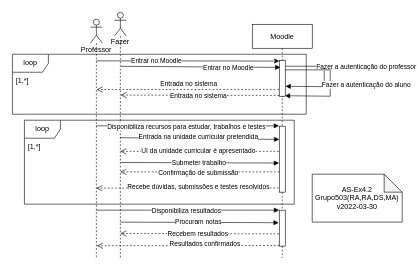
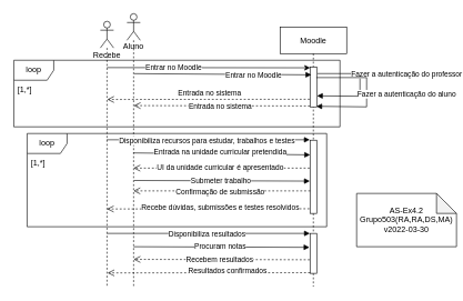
  <mxCell id="0" />
  <mxCell id="1" parent="0" />
  <mxCell id="2" value="loop" style="shape=umlFrame;whiteSpace=wrap;html=1;width=60;height=30;" vertex="1" parent="1"><mxGeometry y="90" width="490" height="100" as="geometry" x="20" /></mxCell>
  <mxCell id="3" value="loop" style="shape=umlFrame;whiteSpace=wrap;html=1;width=60;height=30;" parent="1" vertex="1"><mxGeometry x="40" y="200" width="450" height="140" as="geometry" /></mxCell>
  <mxCell id="4" value="Moodle" style="shape=umlLifeline;perimeter=lifelinePerimeter;container=1;collapsible=0;recursiveResize=0;rounded=0;shadow=0;strokeWidth=1;" parent="1" vertex="1"><mxGeometry x="420" y="40" width="100" height="390" as="geometry" /></mxCell>
  <mxCell id="5" value="" style="html=1;points=[];perimeter=orthogonalPerimeter;" parent="4" vertex="1"><mxGeometry x="45" y="60" width="10" height="60" as="geometry" /></mxCell>
  <mxCell id="6" value="Fazer a autenticação do professor" style="html=1;verticalAlign=bottom;endArrow=block;rounded=0;entryX=1.05;entryY=0.725;entryDx=0;entryDy=0;entryPerimeter=0;" parent="4" target="5" edge="1"><mxGeometry x="-0.089" y="70" width="80" relative="1" as="geometry"><mxPoint x="56" y="70" as="sourcePoint" /><mxPoint x="120" y="80" as="targetPoint" /><Array as="points"><mxPoint x="120" y="70" /><mxPoint x="120" y="104" /></Array><mxPoint as="offset" /></mxGeometry></mxCell>
  <mxCell id="7" value="" style="html=1;points=[];perimeter=orthogonalPerimeter;" parent="4" vertex="1"><mxGeometry x="45" y="170" width="10" height="110" as="geometry" /></mxCell>
  <mxCell id="8" value="" style="html=1;points=[];perimeter=orthogonalPerimeter;" vertex="1" parent="4"><mxGeometry x="45" y="310" width="10" height="60" as="geometry" /></mxCell>
  <mxCell id="9" value="Fazer a autenticação do aluno" style="html=1;verticalAlign=bottom;endArrow=block;rounded=0;entryX=0.948;entryY=0.986;entryDx=0;entryDy=0;entryPerimeter=0;exitX=0.948;exitY=0.267;exitDx=0;exitDy=0;exitPerimeter=0;" edge="1" parent="4" source="5" target="5"><mxGeometry x="0.123" y="60" width="80" relative="1" as="geometry"><mxPoint x="65" y="76" as="sourcePoint" /><mxPoint x="65.5" y="119.5" as="targetPoint" /><Array as="points"><mxPoint x="130" y="76" /><mxPoint x="130" y="120" /></Array><mxPoint as="offset" /></mxGeometry></mxCell>
- <mxCell id="10" value="Fazer" style="shape=umlLifeline;participant=umlActor;perimeter=lifelinePerimeter;whiteSpace=wrap;html=1;container=1;collapsible=0;recursiveResize=0;verticalAlign=top;spacingTop=36;outlineConnect=0;" parent="1" vertex="1"><mxGeometry x="190" y="20" width="20" height="410" as="geometry" /></mxCell>
+ <mxCell id="10" value="Aluno" style="shape=umlLifeline;participant=umlActor;perimeter=lifelinePerimeter;whiteSpace=wrap;html=1;container=1;collapsible=0;recursiveResize=0;verticalAlign=top;spacingTop=36;outlineConnect=0;" parent="1" vertex="1"><mxGeometry x="190" y="20" width="20" height="410" as="geometry" /></mxCell>
  <mxCell id="11" value="Resultados confirmados" style="html=1;verticalAlign=bottom;endArrow=open;dashed=1;endSize=8;rounded=0;exitX=-0.021;exitY=1.016;exitDx=0;exitDy=0;exitPerimeter=0;entryX=0.52;entryY=0.434;entryDx=0;entryDy=0;entryPerimeter=0;" edge="1" parent="10"><mxGeometry x="-0.184" y="7" relative="1" as="geometry"><mxPoint x="275.0" y="389" as="sourcePoint" /><mxPoint x="-29.09" y="389.32" as="targetPoint" /><mxPoint as="offset" /></mxGeometry></mxCell>
  <mxCell id="12" value="Entrar no Moodle" style="html=1;verticalAlign=bottom;endArrow=block;rounded=0;entryX=0.09;entryY=0.022;entryDx=0;entryDy=0;entryPerimeter=0;exitX=0.497;exitY=0.341;exitDx=0;exitDy=0;exitPerimeter=0;" parent="1" edge="1"><mxGeometry x="0.347" y="-10" width="80" relative="1" as="geometry"><mxPoint x="200.94" y="110.12" as="sourcePoint" /><mxPoint x="466.9" y="111.88" as="targetPoint" /><mxPoint as="offset" /></mxGeometry></mxCell>
  <mxCell id="13" value="Entrada no sistema" style="html=1;verticalAlign=bottom;endArrow=open;dashed=1;endSize=8;rounded=0;exitX=-0.021;exitY=1.016;exitDx=0;exitDy=0;exitPerimeter=0;entryX=0.515;entryY=0.469;entryDx=0;entryDy=0;entryPerimeter=0;" parent="1" edge="1"><mxGeometry x="0.019" y="10" relative="1" as="geometry"><mxPoint x="464.79" y="158.64" as="sourcePoint" /><mxPoint x="200.3" y="158.08" as="targetPoint" /><mxPoint as="offset" /></mxGeometry></mxCell>
  <mxCell id="14" value="Entrada na unidade curricular pretendida" style="html=1;verticalAlign=bottom;endArrow=block;rounded=0;exitX=0.466;exitY=0.538;exitDx=0;exitDy=0;exitPerimeter=0;entryX=0.005;entryY=0.084;entryDx=0;entryDy=0;entryPerimeter=0;" parent="1" edge="1"><mxGeometry x="-0.016" y="-6" width="80" relative="1" as="geometry"><mxPoint x="199.32" y="229.16" as="sourcePoint" /><mxPoint x="465.05" y="232.04" as="targetPoint" /><mxPoint as="offset" /></mxGeometry></mxCell>
  <mxCell id="15" value="Submeter trabalho" style="html=1;verticalAlign=bottom;endArrow=block;rounded=0;entryX=-0.038;entryY=0.009;entryDx=0;entryDy=0;entryPerimeter=0;exitX=0.527;exitY=0.811;exitDx=0;exitDy=0;exitPerimeter=0;" parent="1" edge="1"><mxGeometry x="-0.019" y="-9" width="80" relative="1" as="geometry"><mxPoint x="200.54" y="270.52" as="sourcePoint" /><mxPoint x="464.62" y="271.45" as="targetPoint" /><Array as="points" /><mxPoint as="offset" /></mxGeometry></mxCell>
  <mxCell id="16" value="[1,*]" style="text;strokeColor=none;fillColor=none;align=left;verticalAlign=top;spacingLeft=4;spacingRight=4;overflow=hidden;rotatable=0;points=[[0,0.5],[1,0.5]];portConstraint=eastwest;" parent="1" vertex="1"><mxGeometry x="40" y="230" width="80" height="26" as="geometry" /></mxCell>
  <mxCell id="17" value="Confirmação de submissão" style="html=1;verticalAlign=bottom;endArrow=open;dashed=1;endSize=8;rounded=0;exitX=0.027;exitY=1.003;exitDx=0;exitDy=0;exitPerimeter=0;" parent="1" edge="1"><mxGeometry x="0.019" y="11" relative="1" as="geometry"><mxPoint x="465.27" y="286.15" as="sourcePoint" /><mxPoint x="199.833" y="286.15" as="targetPoint" /><mxPoint as="offset" /></mxGeometry></mxCell>
- <mxCell id="18" value="AS-Ex4.2&lt;br&gt;Grupo503(RA,RA,DS,MA)&lt;br&gt;v2022-03-30" style="shape=note;whiteSpace=wrap;html=1;backgroundOutline=1;darkOpacity=0.05;" vertex="1" parent="1"><mxGeometry x="520" y="290" width="150" height="80" as="geometry" /></mxCell>
+ <mxCell id="18" value="AS-Ex4.2&lt;br&gt;Grupo503(RA,RA,DS,MA)&lt;br&gt;v2022-03-30" style="shape=note;whiteSpace=wrap;html=1;backgroundOutline=1;darkOpacity=0.05;" vertex="1" parent="1"><mxGeometry x="535" y="290" width="150" height="80" as="geometry" /></mxCell>
  <mxCell id="19" value="UI da unidade curricular é apresentado" style="html=1;verticalAlign=bottom;endArrow=open;dashed=1;endSize=8;rounded=0;exitX=-0.059;exitY=0.749;exitDx=0;exitDy=0;exitPerimeter=0;" parent="1" edge="1"><mxGeometry x="0.016" y="8" relative="1" as="geometry"><mxPoint x="464.41" y="251.94" as="sourcePoint" /><mxPoint x="199.833" y="251.94" as="targetPoint" /><mxPoint as="offset" /></mxGeometry></mxCell>
- <mxCell id="20" value="Professor" style="shape=umlLifeline;participant=umlActor;perimeter=lifelinePerimeter;whiteSpace=wrap;html=1;container=1;collapsible=0;recursiveResize=0;verticalAlign=top;spacingTop=36;outlineConnect=0;" vertex="1" parent="1"><mxGeometry x="150" y="31.5" width="20" height="398.5" as="geometry" /></mxCell>
+ <mxCell id="20" value="Recebe" style="shape=umlLifeline;participant=umlActor;perimeter=lifelinePerimeter;whiteSpace=wrap;html=1;container=1;collapsible=0;recursiveResize=0;verticalAlign=top;spacingTop=36;outlineConnect=0;" vertex="1" parent="1"><mxGeometry x="150" y="31.5" width="20" height="398.5" as="geometry" /></mxCell>
  <mxCell id="21" value="Entrar no Moodle" style="endArrow=classic;html=1;rounded=0;entryX=0.007;entryY=0.208;entryDx=0;entryDy=0;entryPerimeter=0;" edge="1" parent="1"><mxGeometry x="-0.344" width="50" height="50" relative="1" as="geometry"><mxPoint x="160" y="101" as="sourcePoint" /><mxPoint x="465.07" y="101.32" as="targetPoint" /><mxPoint as="offset" /></mxGeometry></mxCell>
  <mxCell id="22" value="Entrada no sistema" style="html=1;verticalAlign=bottom;endArrow=open;dashed=1;endSize=8;rounded=0;exitX=-0.021;exitY=1.016;exitDx=0;exitDy=0;exitPerimeter=0;entryX=0.52;entryY=0.434;entryDx=0;entryDy=0;entryPerimeter=0;" edge="1" parent="1"><mxGeometry x="-0.016" relative="1" as="geometry"><mxPoint x="464.49" y="148.56" as="sourcePoint" /><mxPoint x="160.4" y="148.88" as="targetPoint" /><mxPoint as="offset" /></mxGeometry></mxCell>
  <mxCell id="23" value="[1,*]" style="text;strokeColor=none;fillColor=none;align=left;verticalAlign=top;spacingLeft=4;spacingRight=4;overflow=hidden;rotatable=0;points=[[0,0.5],[1,0.5]];portConstraint=eastwest;" vertex="1" parent="1"><mxGeometry y="120" width="140" height="26" as="geometry" x="20" /></mxCell>
  <mxCell id="24" value="Disponibiliza recursos para estudar, trabalhos e testes" style="html=1;verticalAlign=bottom;endArrow=block;rounded=0;entryX=-0.047;entryY=0.206;entryDx=0;entryDy=0;entryPerimeter=0;" edge="1" parent="1" source="20"><mxGeometry x="-0.014" y="-11" width="80" relative="1" as="geometry"><mxPoint x="160" y="205" as="sourcePoint" /><mxPoint x="464.53" y="209.42" as="targetPoint" /><mxPoint as="offset" /></mxGeometry></mxCell>
  <mxCell id="25" value="Recebe dúvidas, submissões e testes resolvidos" style="html=1;verticalAlign=bottom;endArrow=open;dashed=1;endSize=8;rounded=0;exitX=-0.021;exitY=1.016;exitDx=0;exitDy=0;exitPerimeter=0;entryX=0.52;entryY=0.434;entryDx=0;entryDy=0;entryPerimeter=0;" edge="1" parent="1"><mxGeometry x="-0.118" y="7" relative="1" as="geometry"><mxPoint x="464.09" y="313" as="sourcePoint" /><mxPoint x="160" y="313.32" as="targetPoint" /><mxPoint as="offset" /></mxGeometry></mxCell>
  <mxCell id="26" value="Disponibiliza resultados" style="html=1;verticalAlign=bottom;endArrow=block;rounded=0;entryX=-0.047;entryY=0.206;entryDx=0;entryDy=0;entryPerimeter=0;" edge="1" parent="1"><mxGeometry x="-0.014" y="-11" width="80" relative="1" as="geometry"><mxPoint x="160.003" y="350" as="sourcePoint" /><mxPoint x="464.7" y="350" as="targetPoint" /><mxPoint as="offset" /></mxGeometry></mxCell>
  <mxCell id="27" value="Recebem resultados" style="html=1;verticalAlign=bottom;endArrow=open;dashed=1;endSize=8;rounded=0;exitX=-0.021;exitY=1.016;exitDx=0;exitDy=0;exitPerimeter=0;entryX=0.515;entryY=0.469;entryDx=0;entryDy=0;entryPerimeter=0;" edge="1" parent="1"><mxGeometry x="0.019" y="10" relative="1" as="geometry"><mxPoint x="464.49" y="389.56" as="sourcePoint" /><mxPoint x="200" y="389" as="targetPoint" /><mxPoint as="offset" /></mxGeometry></mxCell>
  <mxCell id="28" value="Procuram notas" style="html=1;verticalAlign=bottom;endArrow=block;rounded=0;entryX=-0.038;entryY=0.009;entryDx=0;entryDy=0;entryPerimeter=0;exitX=0.527;exitY=0.811;exitDx=0;exitDy=0;exitPerimeter=0;" edge="1" parent="1"><mxGeometry x="-0.019" y="-9" width="80" relative="1" as="geometry"><mxPoint x="200" y="370" as="sourcePoint" /><mxPoint x="464.08" y="370.93" as="targetPoint" /><Array as="points" /><mxPoint as="offset" /></mxGeometry></mxCell>
